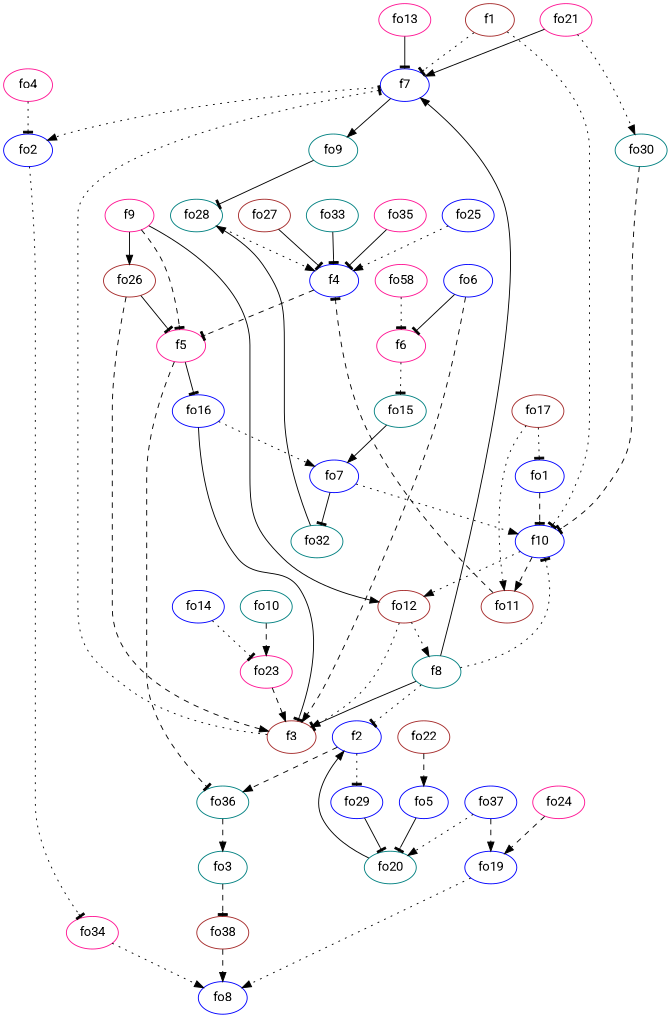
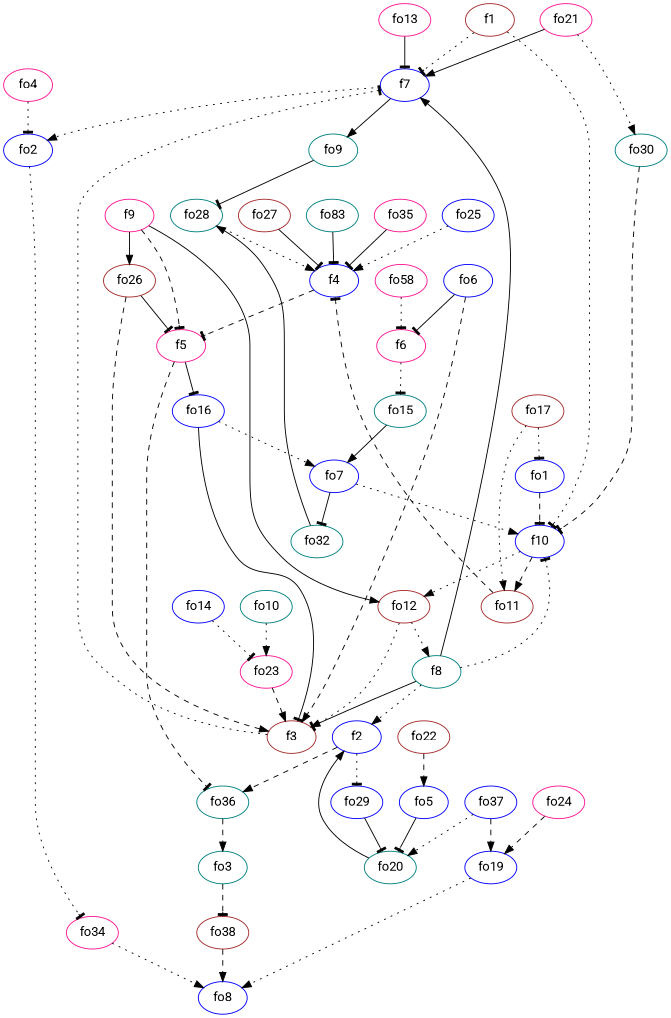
  strict digraph {
    fontname=Roboto
    node [color=blue fontname=Roboto]
    edge [arrowhead=normal fontname=Roboto style=dotted weight=2]
    f1 [color=brown]
    f7
    f10
    fo2
    fo9 [color=teal]
    fo12 [color=brown]
    fo11 [color=brown]
    f2
    fo29
    fo36 [color=teal]
    fo20 [color=teal]
    fo3 [color=teal]
    f3 [color=brown]
    f5 [color=deeppink]
    f4
    fo16
    fo7
    f6 [color=deeppink]
    fo15 [color=teal]
    fo34 [color=deeppink]
    fo28 [color=teal]
    f8 [color=teal]
    f9 [color=deeppink]
    fo26 [color=brown]
    fo1
    fo8
    fo38 [color=brown]
    fo4 [color=deeppink]
    fo5
    fo6
    fo32 [color=teal]
    fo21 [color=deeppink]
    fo30 [color=teal]
    fo10 [color=teal]
    fo23 [color=deeppink]
    fo13 [color=deeppink]
    fo14
    fo17 [color=brown]
    n39 [color=deeppink label=fo58]
    fo19
    fo22 [color=brown]
    fo24 [color=deeppink]
    fo25
    fo27 [color=brown]
-   fo33 [color=teal]
+   fo33 [color=teal label=fo83]
    fo35 [color=deeppink]
    fo37
    f1 -> f7 [arrowhead=tee]
    f1 -> f10 [arrowhead=tee]
    f7 -> fo2
    f7 -> fo9 [style=solid]
    f10 -> fo12
    f10 -> fo11 [style=dashed]
    fo2 -> fo34 [arrowhead=tee]
    fo9 -> fo28 [arrowhead=tee style=solid]
    fo12 -> f3 [arrowhead=tee]
    fo12 -> f8
    fo11 -> f4 [arrowhead=tee style=dashed]
    f2 -> fo29 [arrowhead=tee]
    f2 -> fo36 [style=dashed]
    fo29 -> fo20 [arrowhead=tee style=solid]
    fo36 -> fo3 [style=dashed]
    fo20 -> f2 [style=solid]
    fo3 -> fo38 [arrowhead=tee style=dashed]
    f3 -> f7 [arrowhead=tee]
    f5 -> fo36 [arrowhead=tee style=dashed]
    f5 -> fo16 [arrowhead=tee style=solid]
    f4 -> f5 [arrowhead=tee style=dashed]
    fo16 -> f3 [arrowhead=tee style=solid]
    fo16 -> fo7
    fo7 -> f10
    fo7 -> fo32 [arrowhead=tee style=solid]
    f6 -> fo15 [arrowhead=tee]
    fo15 -> fo7 [style=solid]
    fo34 -> fo8
    fo28 -> f4
    f8 -> f7 [style=solid]
    f8 -> f10 [arrowhead=tee]
-   f8 -> f2 [arrowhead=tee]
+   f8 -> f2
    f8 -> f3 [style=solid]
    f9 -> fo12 [style=solid]
    f9 -> f5 [arrowhead=tee style=dashed]
    f9 -> fo26 [style=solid]
    fo26 -> f3 [style=dashed]
    fo26 -> f5 [arrowhead=tee style=solid]
    fo1 -> f10 [arrowhead=tee style=dashed]
    fo38 -> fo8 [style=dashed]
    fo4 -> fo2 [arrowhead=tee]
    fo5 -> fo20 [arrowhead=tee style=solid]
    fo6 -> f3 [style=dashed]
    fo6 -> f6 [arrowhead=tee style=solid]
    fo32 -> fo28 [style=solid]
    fo21 -> f7 [style=solid]
    fo21 -> fo30
    fo30 -> f10 [arrowhead=tee style=dashed]
-   fo10 -> fo23 [style=dashed]
+   fo10 -> fo23
    fo23 -> f3 [style=dashed]
    fo13 -> f7 [arrowhead=tee style=solid]
    fo14 -> fo23 [arrowhead=tee]
    fo17 -> fo11
    fo17 -> fo1 [arrowhead=tee]
    n39 -> f6 [arrowhead=tee]
    fo19 -> fo8
    fo22 -> fo5 [style=dashed]
    fo24 -> fo19 [style=dashed]
    fo25 -> f4
    fo27 -> f4 [arrowhead=tee style=solid]
    fo33 -> f4 [arrowhead=tee style=solid]
    fo35 -> f4 [arrowhead=tee style=solid]
    fo37 -> fo20
    fo37 -> fo19 [style=dashed]
  }
